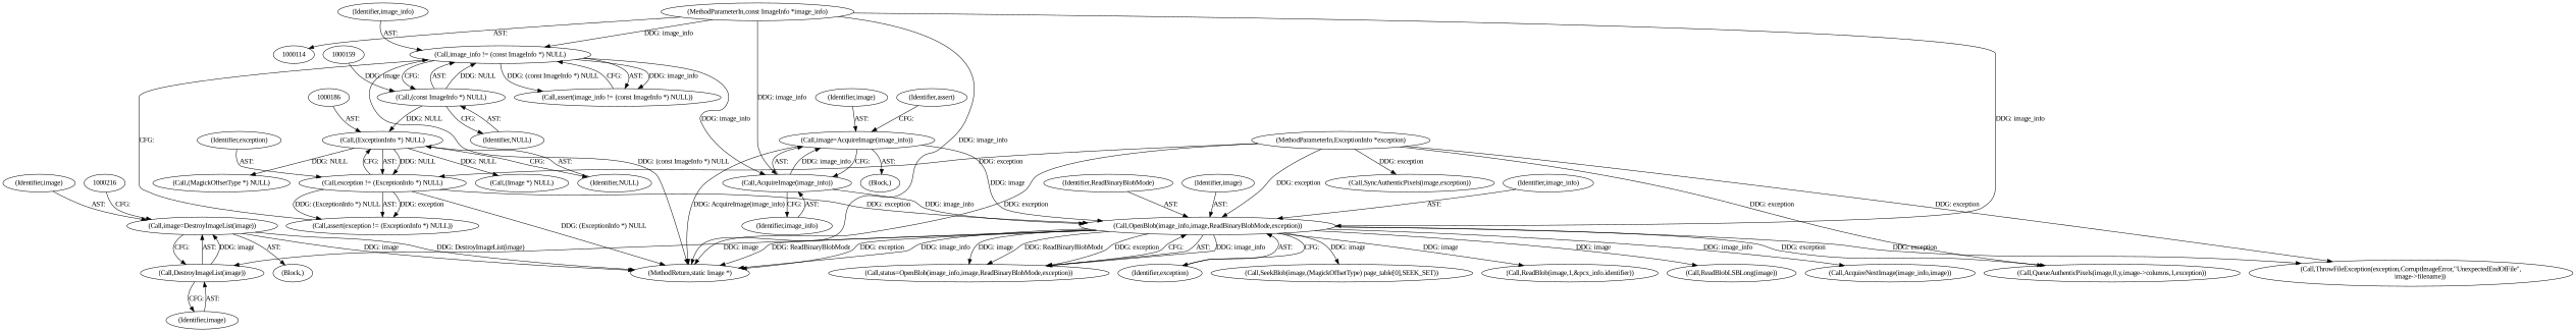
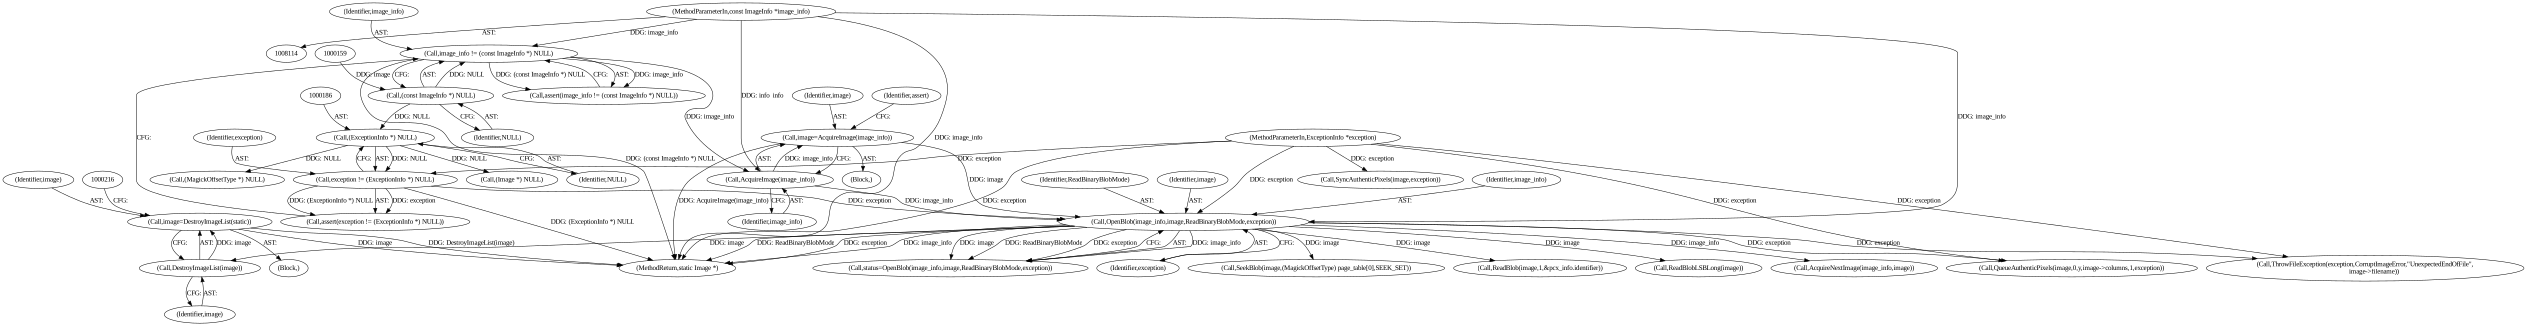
  digraph {
    fontname="Liberation Serif"
    node [fontname="Liberation Serif"]
    edge [fontname="Liberation Serif"]
-   n1 [label="(Call,image=DestroyImageList(image))"]
+   n1 [label="(Call,image=DestroyImageList(static))"]
    n2 [label="(Call,DestroyImageList(image))"]
    n3 [label="(Block,)"]
    n4 [label="(MethodReturn,static Image *)"]
    n5 [label="(Identifier,image)"]
    n6 [label="(Call,OpenBlob(image_info,image,ReadBinaryBlobMode,exception))"]
    n7 [label="(Call,AcquireNextImage(image_info,image))"]
    n8 [label="(Call,status=OpenBlob(image_info,image,ReadBinaryBlobMode,exception))"]
    n9 [label="(Call,QueueAuthenticPixels(image,0,y,image->columns,1,exception))"]
    n10 [label="(Identifier,exception)"]
    n11 [label="(Call,ThrowFileException(exception,CorruptImageError,\"UnexpectedEndOfFile\",\n          image->filename))"]
    n12 [label="(Call,SeekBlob(image,(MagickOffsetType) page_table[0],SEEK_SET))"]
    n13 [label="(Call,ReadBlob(image,1,&pcx_info.identifier))"]
    n14 [label="(Call,ReadBlobLSBLong(image))"]
    n15 [label="(Call,AcquireImage(image_info))"]
    n16 [label="(Call,image=AcquireImage(image_info))"]
    n17 [label="(Identifier,image_info)"]
    n18 [label="(Block,)"]
    n19 [label="(Call,image_info != (const ImageInfo *) NULL)"]
    n20 [label="(Call,(const ImageInfo *) NULL)"]
    n21 [label="(Call,assert(image_info != (const ImageInfo *) NULL))"]
    n22 [label="(Call,(ExceptionInfo *) NULL)"]
    n23 [label="(Identifier,NULL)"]
    n24 [label="(MethodParameterIn,const ImageInfo *image_info)"]
-   1000114
+   1000114 [label=1008114]
    n26 [label="(Call,exception != (ExceptionInfo *) NULL)"]
    n27 [label="(Identifier,NULL)"]
    n28 [label="(Call,(Image *) NULL)"]
    n29 [label="(Call,(MagickOffsetType *) NULL)"]
    n30 [label="(Call,assert(exception != (ExceptionInfo *) NULL))"]
    n31 [label="(MethodParameterIn,ExceptionInfo *exception)"]
    n32 [label="(Call,SyncAuthenticPixels(image,exception))"]
    n33 [label="(Identifier,image_info)"]
    n34 [label="(Identifier,image_info)"]
    n35 [label="(Identifier,assert)"]
    n36 [label="(Identifier,image)"]
    n37 [label="(Identifier,ReadBinaryBlobMode)"]
    n38 [label="(Identifier,exception)"]
    n39 [label="(Identifier,image)"]
    n40 [label="(Identifier,image)"]
    1000216
    1000159
    1000186
    n1 -> n2 [label="CFG: "]
    n1 -> n3 [label="AST: "]
    n1 -> n4 [label="DDG: DestroyImageList(image)"]
    n1 -> n4 [label="DDG: image"]
    n2 -> n1 [label="AST: "]
    n2 -> n1 [label="DDG: image"]
    n2 -> n5 [label="CFG: "]
    n5 -> n2 [label="AST: "]
    n6 -> n2 [label="DDG: image"]
    n6 -> n4 [label="DDG: image_info"]
    n6 -> n4 [label="DDG: ReadBinaryBlobMode"]
    n6 -> n4 [label="DDG: exception"]
    n6 -> n7 [label="DDG: image_info"]
    n6 -> n8 [label="AST: "]
    n6 -> n8 [label="DDG: image_info"]
    n6 -> n8 [label="DDG: image"]
    n6 -> n8 [label="DDG: ReadBinaryBlobMode"]
    n6 -> n8 [label="DDG: exception"]
    n6 -> n9 [label="DDG: exception"]
    n6 -> n10 [label="CFG: "]
    n6 -> n11 [label="DDG: exception"]
    n6 -> n12 [label="DDG: image"]
    n6 -> n13 [label="DDG: image"]
    n6 -> n14 [label="DDG: image"]
    n8 -> n6 [label="CFG: "]
    n10 -> n6 [label="AST: "]
    n15 -> n6 [label="DDG: image_info"]
    n15 -> n16 [label="AST: "]
    n15 -> n16 [label="DDG: image_info"]
    n15 -> n17 [label="CFG: "]
    n16 -> n4 [label="DDG: AcquireImage(image_info)"]
    n16 -> n6 [label="DDG: image"]
    n16 -> n15 [label="CFG: "]
    n16 -> n18 [label="AST: "]
    n17 -> n15 [label="AST: "]
    n19 -> n4 [label="DDG: (const ImageInfo *) NULL"]
    n19 -> n15 [label="DDG: image_info"]
    n19 -> n20 [label="CFG: "]
    n19 -> n21 [label="AST: "]
    n19 -> n21 [label="DDG: image_info"]
    n19 -> n21 [label="DDG: (const ImageInfo *) NULL"]
    n20 -> n19 [label="AST: "]
    n20 -> n19 [label="DDG: NULL"]
    n20 -> n22 [label="DDG: NULL"]
    n20 -> n23 [label="CFG: "]
    n21 -> n19 [label="CFG: "]
    n22 -> n26 [label="AST: "]
    n22 -> n26 [label="DDG: NULL"]
    n22 -> n27 [label="CFG: "]
    n22 -> n28 [label="DDG: NULL"]
    n22 -> n29 [label="DDG: NULL"]
    n23 -> n20 [label="AST: "]
    n24 -> n4 [label="DDG: image_info"]
    n24 -> n6 [label="DDG: image_info"]
-   n24 -> n15 [label="DDG: image_info"]
+   n24 -> n15 [label="DDG: info_info"]
    n24 -> n19 [label="DDG: image_info"]
    n24 -> 1000114 [label="AST: "]
    n26 -> n4 [label="DDG: (ExceptionInfo *) NULL"]
    n26 -> n6 [label="DDG: exception"]
    n26 -> n22 [label="CFG: "]
    n26 -> n30 [label="AST: "]
    n26 -> n30 [label="DDG: exception"]
    n26 -> n30 [label="DDG: (ExceptionInfo *) NULL"]
    n27 -> n22 [label="AST: "]
    n30 -> n19 [label="CFG: "]
    n31 -> n4 [label="DDG: exception"]
    n31 -> n6 [label="DDG: exception"]
    n31 -> n9 [label="DDG: exception"]
    n31 -> n11 [label="DDG: exception"]
    n31 -> n26 [label="DDG: exception"]
    n31 -> n32 [label="DDG: exception"]
    n33 -> n19 [label="AST: "]
    n34 -> n6 [label="AST: "]
    n35 -> n16 [label="CFG: "]
    n36 -> n1 [label="AST: "]
    n37 -> n6 [label="AST: "]
    n38 -> n26 [label="AST: "]
    n39 -> n16 [label="AST: "]
    n40 -> n6 [label="AST: "]
    1000216 -> n1 [label="CFG: "]
    1000159 -> n20 [label="DDG: image"]
    1000186 -> n22 [label="AST: "]
  }
